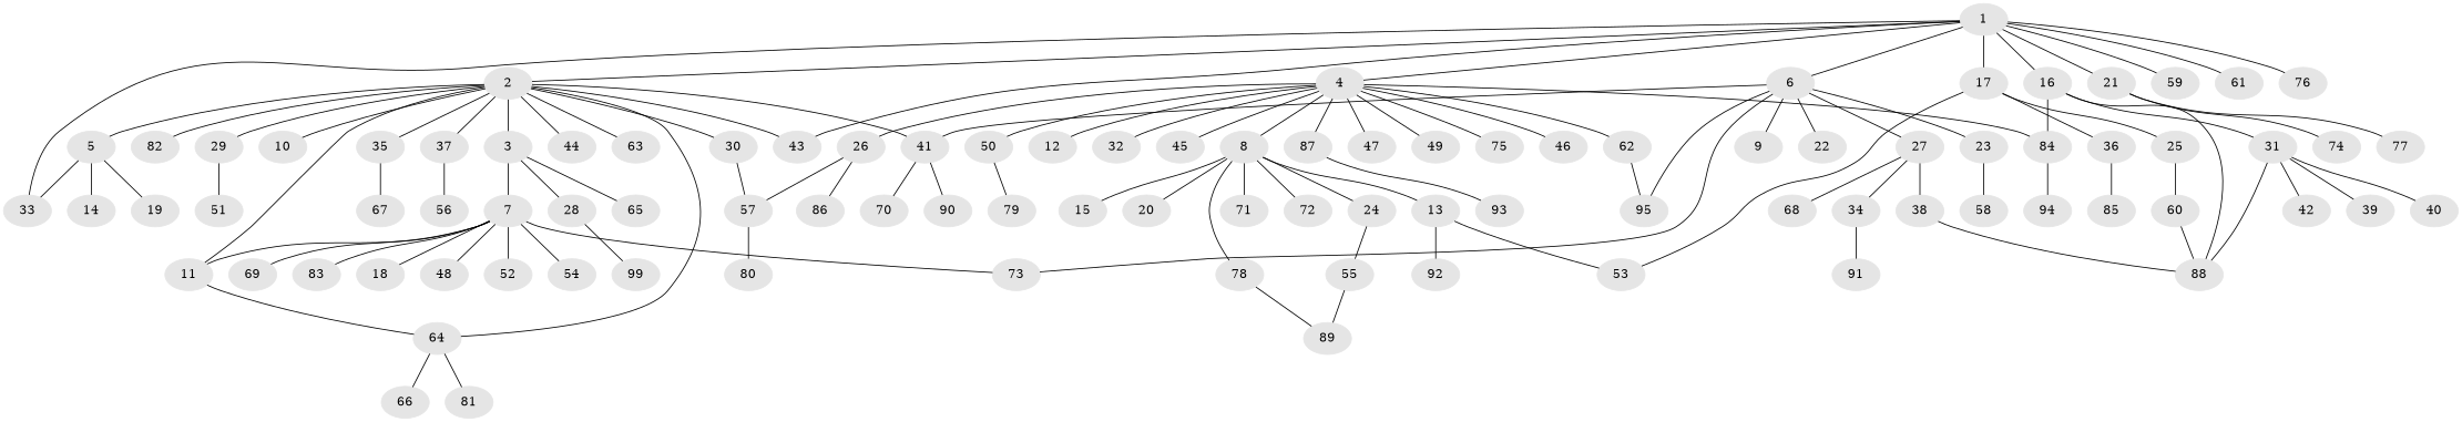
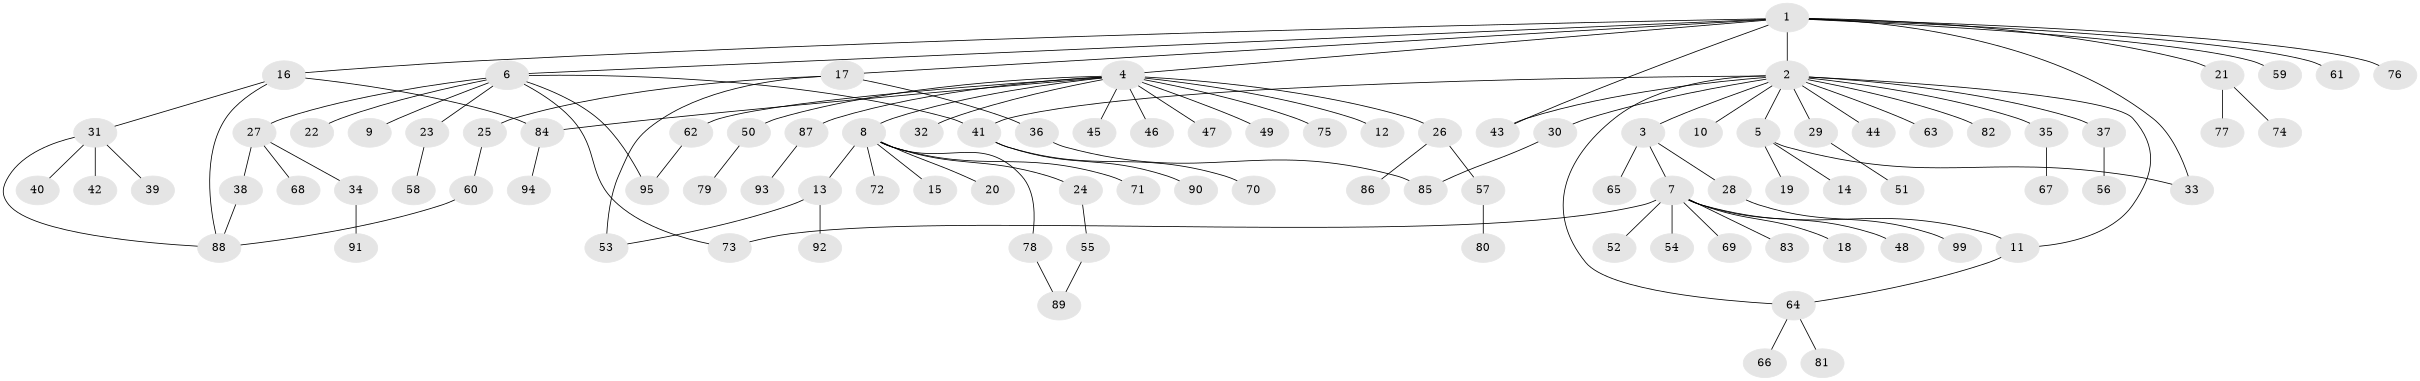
  graph {
    node [color=gray90 style=filled]
    1
    2
    4
    6
    16
    17
    21
    33
    43
    59
    61
    76
    3
    5
    10
    11
    29
    30
    35
    37
    41
    44
    63
    64
    82
    8
    12
    26
    32
    45
    46
    47
    49
    50
    62
    75
    84
    87
    9
    22
    23
    27
    73
    95
    31
    88
    53
    25
    36
    74
    77
    7
    28
    65
    14
    19
    51
    85
    67
    56
    70
    90
    66
    81
    18
    48
    52
    54
    69
    83
    n71 [label=99]
    13
    15
    20
    24
    71
    72
    78
    57
    86
    79
    94
    93
    58
    34
    38
    68
    92
    55
    89
    39
    40
    42
    60
    80
    91
    1 -- 2
    1 -- 4
    1 -- 6
    1 -- 16
    1 -- 17
    1 -- 21
    1 -- 33
    1 -- 43
    1 -- 59
    1 -- 61
    1 -- 76
    2 -- 43
    2 -- 3
    2 -- 5
    2 -- 10
    2 -- 11
    2 -- 29
    2 -- 30
    2 -- 35
    2 -- 37
    2 -- 41
    2 -- 44
    2 -- 63
    2 -- 64
    2 -- 82
    4 -- 8
    4 -- 12
    4 -- 26
    4 -- 32
    4 -- 45
    4 -- 46
    4 -- 47
    4 -- 49
    4 -- 50
    4 -- 62
    4 -- 75
    4 -- 84
    4 -- 87
    6 -- 41
    6 -- 9
    6 -- 22
    6 -- 23
    6 -- 27
    6 -- 73
    6 -- 95
    16 -- 84
    16 -- 31
    16 -- 88
    17 -- 53
    17 -- 25
    17 -- 36
    21 -- 74
    21 -- 77
    3 -- 7
    3 -- 28
    3 -- 65
    5 -- 33
    5 -- 14
    5 -- 19
    11 -- 64
    29 -- 51
-   30 -- 57
+   30 -- 85
    35 -- 67
    37 -- 56
    41 -- 70
    41 -- 90
    64 -- 66
    64 -- 81
    8 -- 13
    8 -- 15
    8 -- 20
    8 -- 24
    8 -- 71
    8 -- 72
    8 -- 78
    26 -- 57
    26 -- 86
    50 -- 79
    62 -- 95
    84 -- 94
    87 -- 93
    23 -- 58
    27 -- 34
    27 -- 38
    27 -- 68
    31 -- 88
    31 -- 39
    31 -- 40
    31 -- 42
    25 -- 60
    36 -- 85
    7 -- 11
    7 -- 73
    7 -- 18
    7 -- 48
    7 -- 52
    7 -- 54
    7 -- 69
    7 -- 83
    28 -- n71
    13 -- 53
    13 -- 92
    24 -- 55
    78 -- 89
    57 -- 80
    34 -- 91
    38 -- 88
    55 -- 89
    60 -- 88
  }
